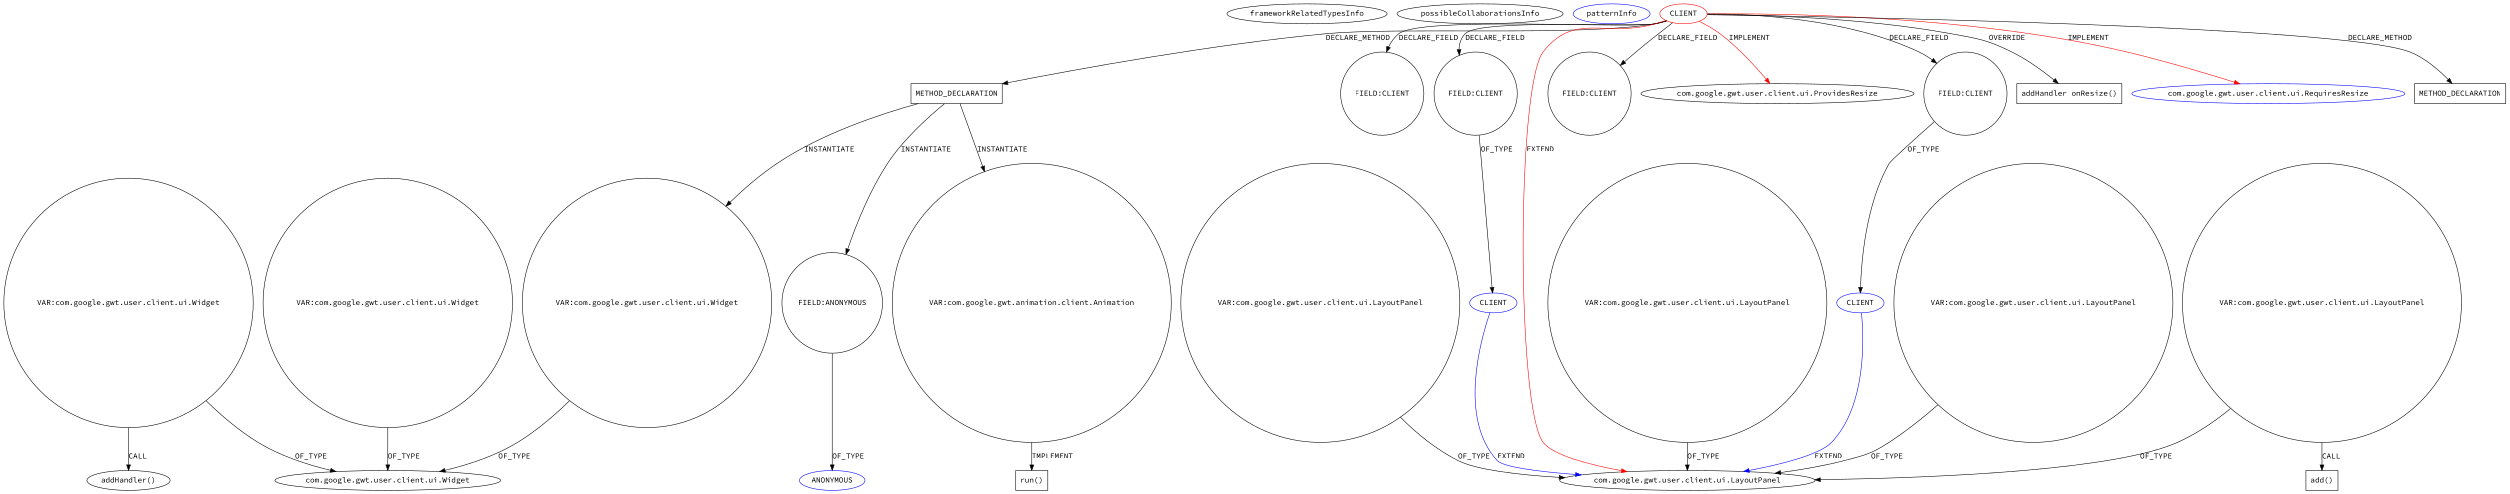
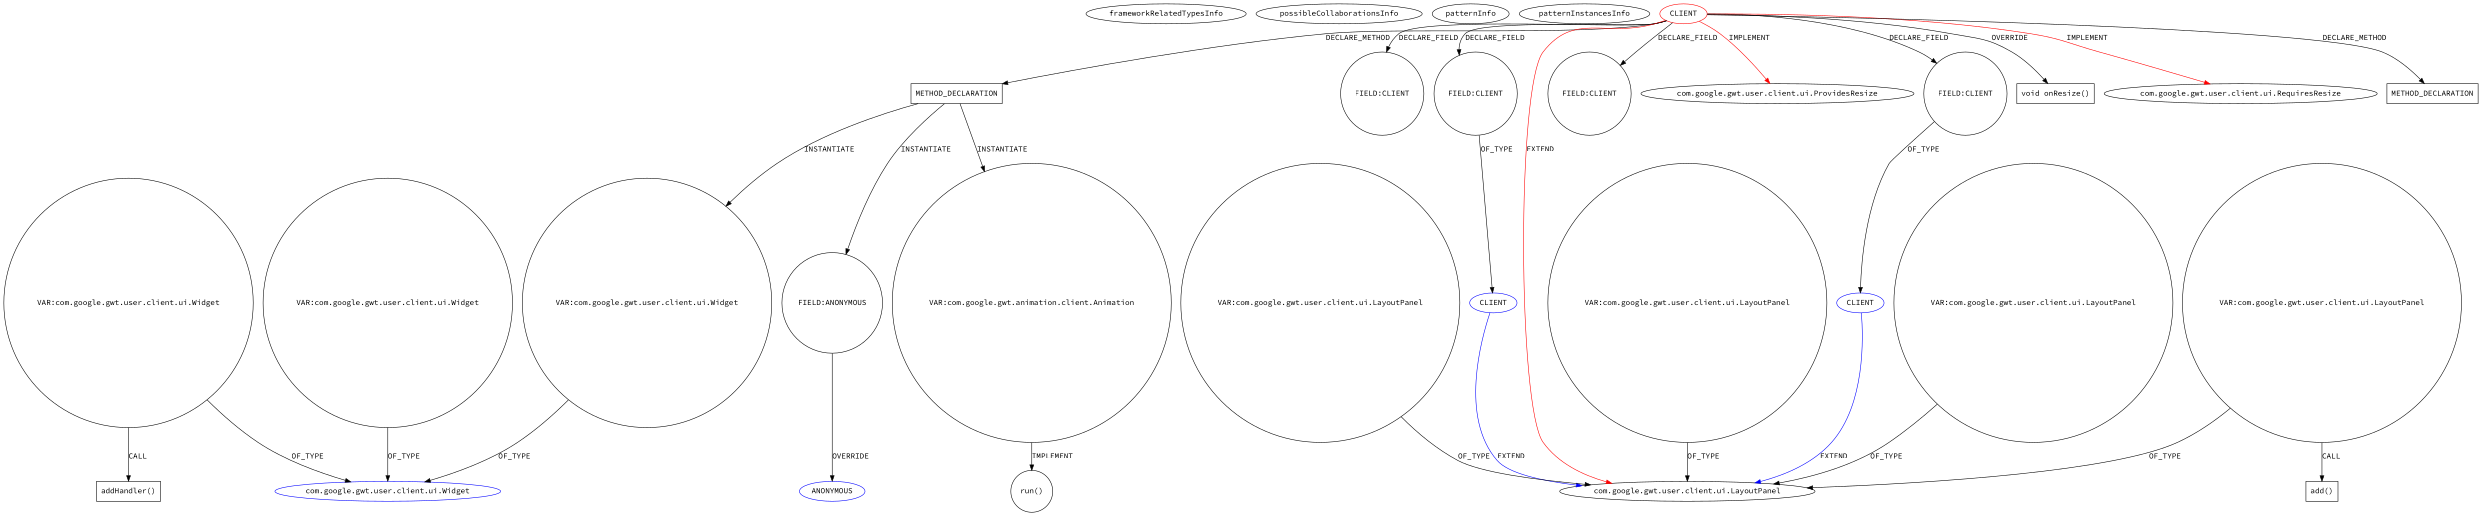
  digraph {
    fontname="Source Code Pro"
    node [fontname="Source Code Pro" isFrameworkType=false shape=circle vertexType=VARIABLE_EXPRESION]
    edge [fontname="Source Code Pro"]
    frameworkRelatedTypesInfo [0="com.google.gwt.user.client.ui.RequiresResize" 1="com.google.gwt.user.client.ui.ProvidesResize" 2="com.google.gwt.user.client.ui.LayoutPanel" isFrameworkType="" shape="" vertexType=""]
    possibleCollaborationsInfo [0="1283~FIELD_TYPE_DECLARATION-~com.google.gwt.user.client.ui.RequiresResize com.google.gwt.user.client.ui.ProvidesResize com.google.gwt.user.client.ui.LayoutPanel ~com.google.gwt.user.client.ui.LayoutPanel ~false~false" 1="1283~FIELD_TYPE_DECLARATION-~com.google.gwt.user.client.ui.RequiresResize com.google.gwt.user.client.ui.ProvidesResize com.google.gwt.user.client.ui.LayoutPanel ~com.google.gwt.user.client.ui.LayoutPanel ~false~false" isFrameworkType="" shape="" vertexType=""]
-   patternInfo [frequency=2.0 patternRootClient=0 color=blue isFrameworkType="" shape="" vertexType=""]
+   patternInfo [frequency=2.0 patternRootClient=0 isFrameworkType="" shape="" vertexType=""]
+   patternInstancesInfo [0="lambourg-WebGallery~/lambourg-WebGallery/WebGallery-master/client/src/com/lambourg/webgallery/client/folderview/FolderView.java~FolderView~3530" 1="lambourg-WebGallery~/lambourg-WebGallery/WebGallery-master/client/src/com/lambourg/webgallery/client/pictureview/PictureView.java~PictureView~3541" isFrameworkType="" shape="" vertexType=""]
    n5 [label="FIELD:ANONYMOUS"]
    n6 [color=blue label=ANONYMOUS vertexType=REFERENCE_ANONYMOUS_DECLARATION shape=""]
    n7 [label=METHOD_DECLARATION shape=box vertexType=CLIENT_METHOD_DECLARATION]
    n8 [label="VAR:com.google.gwt.animation.client.Animation"]
    n9 [label="VAR:com.google.gwt.user.client.ui.Widget"]
-   n10 [label="run()" shape=box vertexType=INSIDE_CALL]
-   n11 [label="com.google.gwt.user.client.ui.Widget" vertexType=FRAMEWORK_CLASS_TYPE shape=""]
+   n10 [label="run()" vertexType=INSIDE_CALL]
+   n11 [label="com.google.gwt.user.client.ui.Widget" vertexType=FRAMEWORK_CLASS_TYPE color=blue shape=""]
    n12 [color=red label=CLIENT vertexType=ROOT_CLIENT_CLASS_DECLARATION shape=""]
    n13 [label="FIELD:CLIENT" vertexType=FIELD_DECLARATION]
    n14 [label="FIELD:CLIENT" vertexType=FIELD_DECLARATION]
    n15 [label="FIELD:CLIENT" vertexType=FIELD_DECLARATION]
    n16 [label="FIELD:CLIENT" vertexType=FIELD_DECLARATION]
    n17 [label="com.google.gwt.user.client.ui.ProvidesResize" vertexType=FRAMEWORK_INTERFACE_TYPE shape=""]
    n18 [label="com.google.gwt.user.client.ui.LayoutPanel" vertexType=FRAMEWORK_CLASS_TYPE shape=""]
-   n19 [label="addHandler onResize()" shape=box vertexType=OVERRIDING_METHOD_DECLARATION]
-   n20 [label="com.google.gwt.user.client.ui.RequiresResize" vertexType=FRAMEWORK_INTERFACE_TYPE color=blue shape=""]
+   n19 [label="void onResize()" shape=box vertexType=OVERRIDING_METHOD_DECLARATION]
+   n20 [label="com.google.gwt.user.client.ui.RequiresResize" vertexType=FRAMEWORK_INTERFACE_TYPE shape=""]
    n21 [label=METHOD_DECLARATION shape=box vertexType=CLIENT_METHOD_DECLARATION]
    n22 [color=blue label=CLIENT vertexType=REFERENCE_CLIENT_CLASS_DECLARATION shape=""]
    n23 [color=blue label=CLIENT vertexType=REFERENCE_CLIENT_CLASS_DECLARATION shape=""]
    n24 [label="VAR:com.google.gwt.user.client.ui.LayoutPanel"]
    n25 [label="VAR:com.google.gwt.user.client.ui.LayoutPanel"]
    n26 [label="add()" shape=box vertexType=INSIDE_CALL]
    n27 [label="VAR:com.google.gwt.user.client.ui.LayoutPanel"]
    n28 [label="VAR:com.google.gwt.user.client.ui.LayoutPanel"]
    n29 [label="VAR:com.google.gwt.user.client.ui.Widget"]
-   n30 [label="addHandler()" shape=ellipse vertexType=INSIDE_CALL]
+   n30 [label="addHandler()" shape=box vertexType=INSIDE_CALL]
    n31 [label="VAR:com.google.gwt.user.client.ui.Widget"]
-   n5 -> n6 [label=OF_TYPE]
+   n5 -> n6 [label=OVERRIDE]
    n7 -> n5 [label=INSTANTIATE]
    n7 -> n8 [label=INSTANTIATE]
    n7 -> n9 [label=INSTANTIATE]
    n8 -> n10 [label=IMPLEMENT]
    n9 -> n11 [label=OF_TYPE]
    n12 -> n7 [label=DECLARE_METHOD]
    n12 -> n13 [label=DECLARE_FIELD]
    n12 -> n14 [label=DECLARE_FIELD]
    n12 -> n15 [label=DECLARE_FIELD]
    n12 -> n16 [label=DECLARE_FIELD]
    n12 -> n17 [color=red label=IMPLEMENT]
    n12 -> n18 [color=red label=EXTEND]
    n12 -> n19 [label=OVERRIDE]
    n12 -> n20 [color=red label=IMPLEMENT]
    n12 -> n21 [label=DECLARE_METHOD]
    n14 -> n22 [label=OF_TYPE]
    n15 -> n23 [label=OF_TYPE]
    n22 -> n18 [color=blue label=EXTEND]
    n23 -> n18 [color=blue label=EXTEND]
    n24 -> n18 [label=OF_TYPE]
    n25 -> n18 [label=OF_TYPE]
    n25 -> n26 [label=CALL]
    n27 -> n18 [label=OF_TYPE]
    n28 -> n18 [label=OF_TYPE]
    n29 -> n11 [label=OF_TYPE]
    n29 -> n30 [label=CALL]
    n31 -> n11 [label=OF_TYPE]
  }
